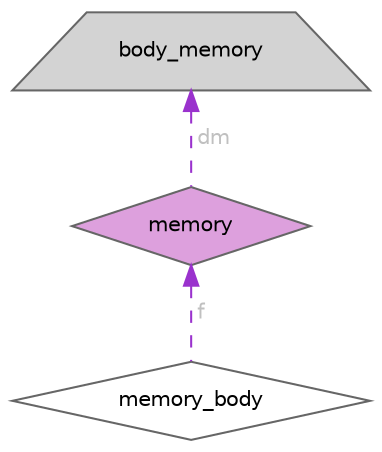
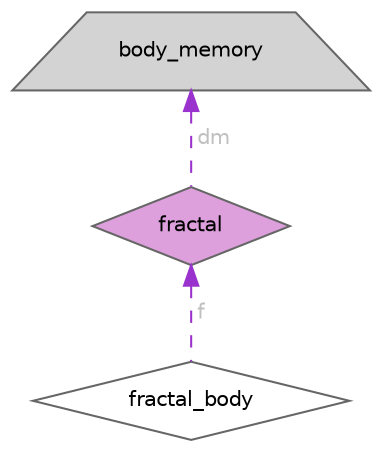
  digraph {
    node [color=gray40 fontname=Helvetica fontsize=10 shape=diamond style=filled]
    edge [color=darkorchid3 dir=back fontcolor=grey fontname=Helvetica fontsize=10 labelfontname=Helvetica labelfontsize=10 style=dashed]
-   n1 [fillcolor=white fontcolor=black height=0.2 label=memory_body width=0.4]
-   n2 [fillcolor=plum height=0.2 label=memory width=0.4]
+   n1 [fillcolor=white fontcolor=black height=0.2 label=fractal_body width=0.4]
+   n2 [fillcolor=plum height=0.2 label=fractal width=0.4]
    n3 [fillcolor=lightgrey height=0.2 label=body_memory shape=trapezium width=0.4]
    n2 -> n1 [label=" f"]
    n3 -> n2 [label=" dm"]
  }
